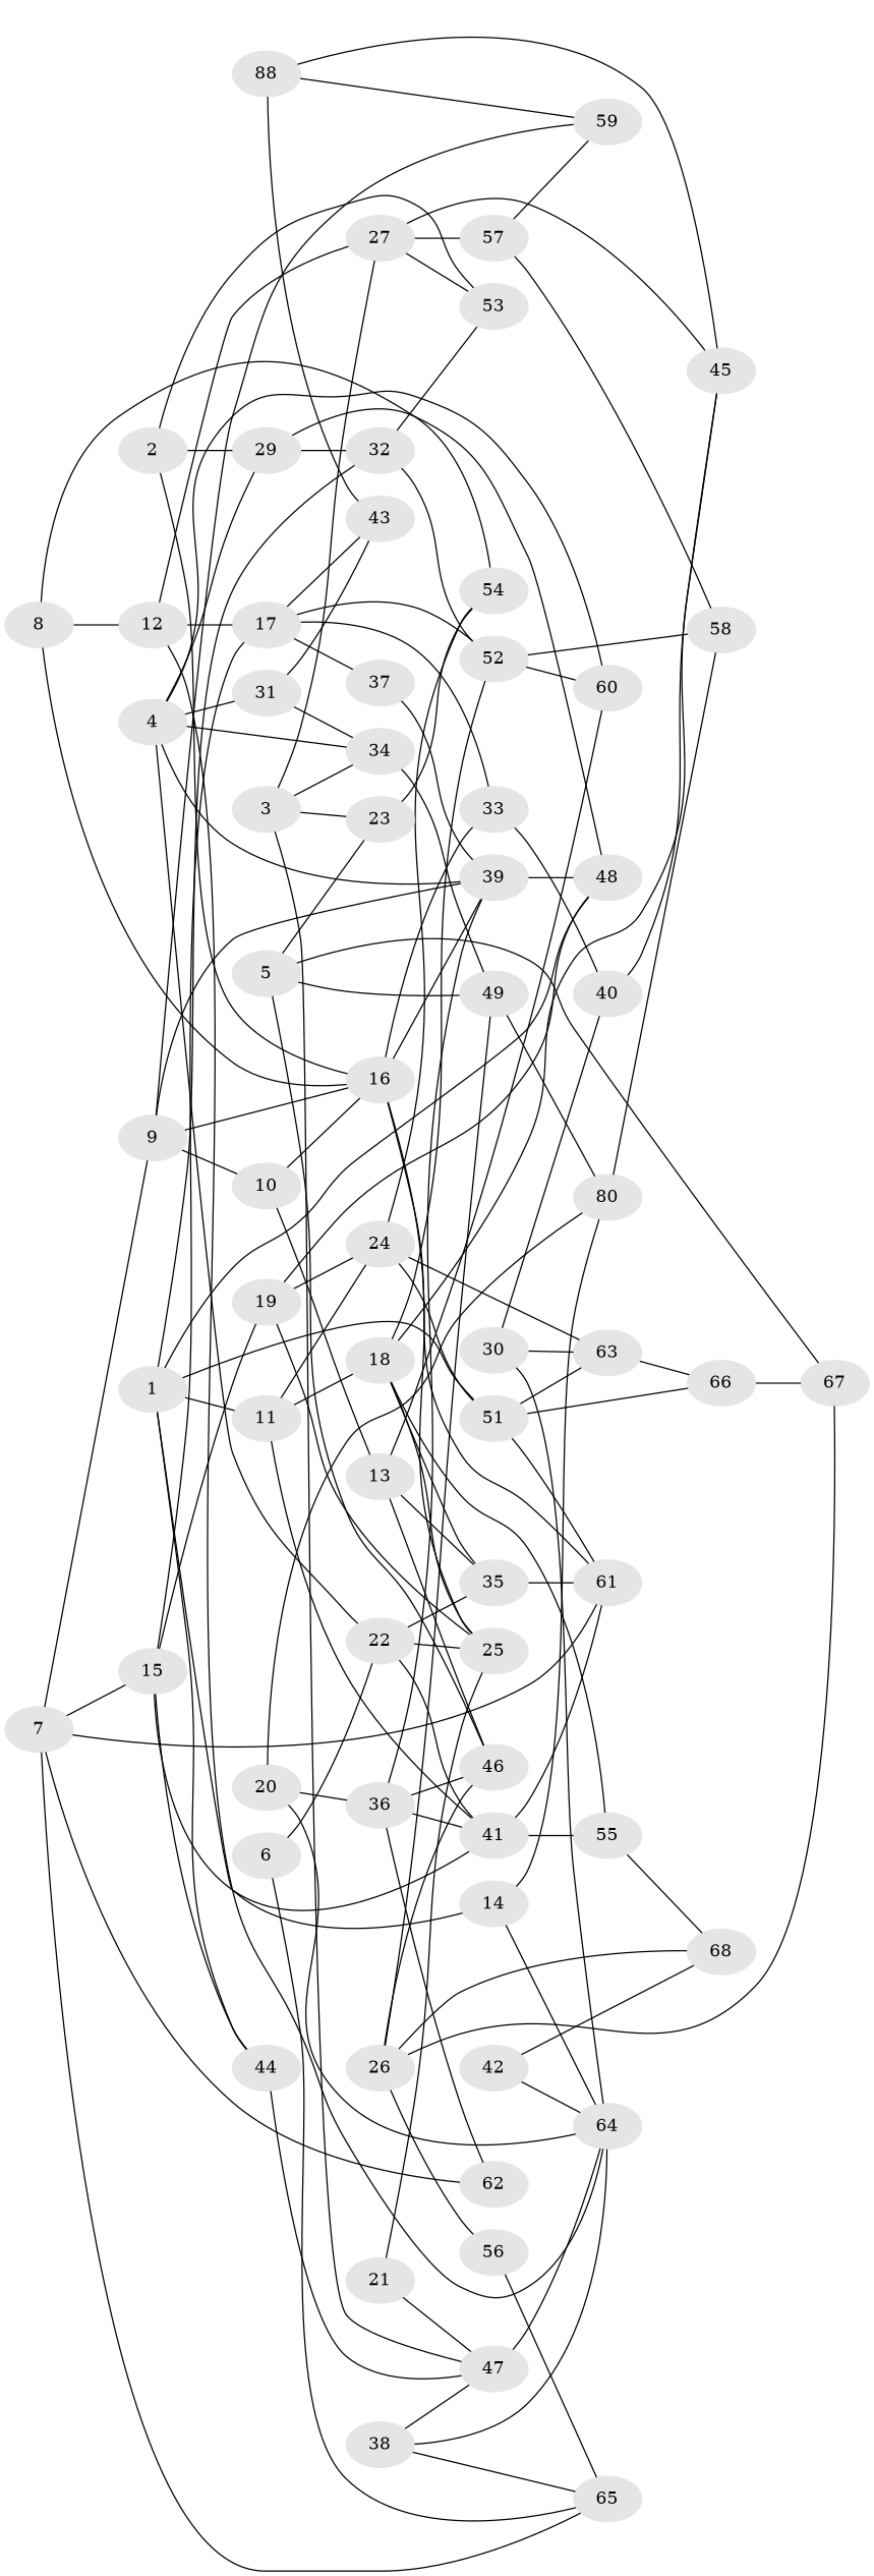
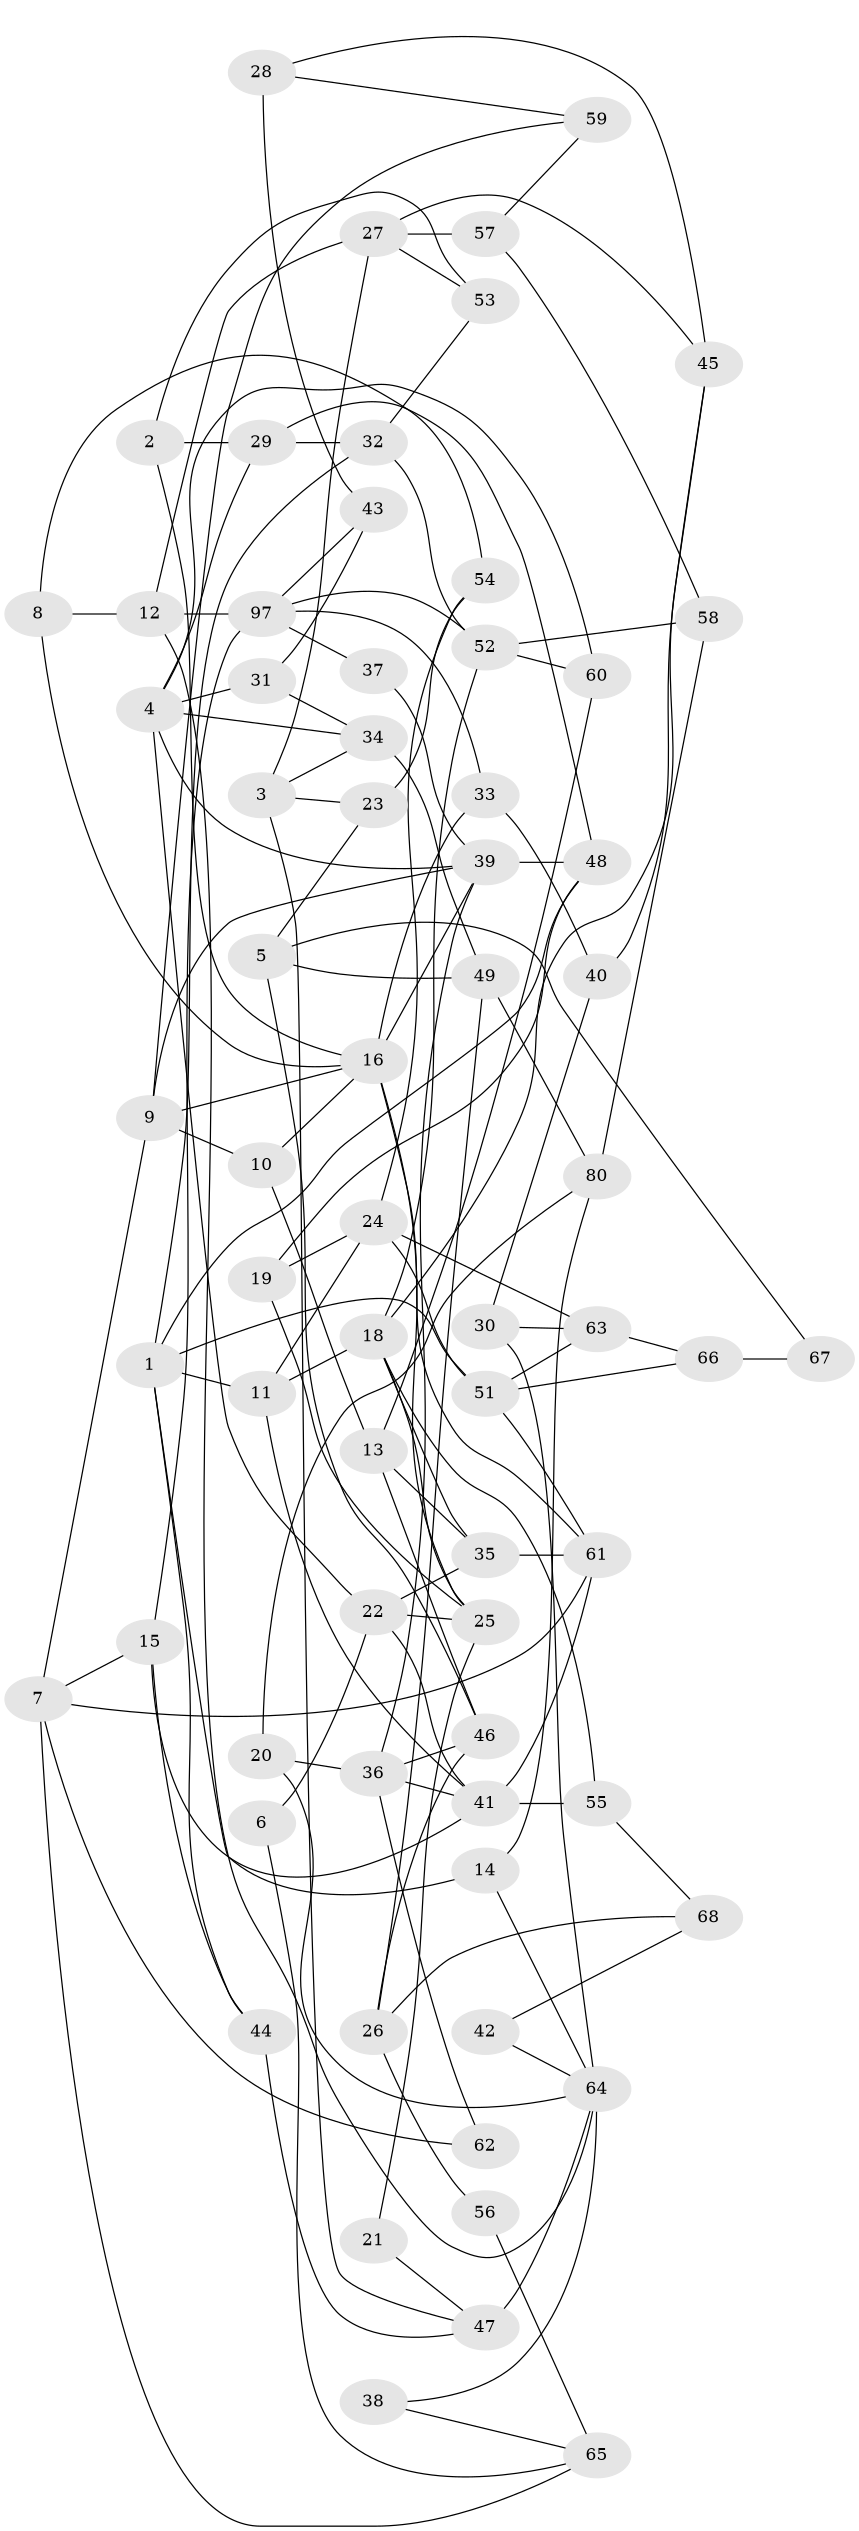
  graph {
    rankdir=LR
    node [color=gray90 style=filled]
    1
    11
    14
    32
    44
    48
    51
    41
    18
    24
    64
    n12 [label=80]
    53
    52
    47
    61
    63
    66
    2
    16
    29
    39
    25
    33
    3
    23
    27
    34
    54
    45
    57
    49
    4
    22
    31
    60
    35
    43
    5
    46
    67
    6
    65
    55
    7
    9
    15
    62
    10
    59
-   17
+   17 [label=97]
    19
    8
    12
    13
    37
    58
    40
    68
    20
    36
    21
    26
    56
-   28 [label=88]
+   28
    30
    38
    42
    1 -- 11
    1 -- 14
    1 -- 32
    1 -- 44
    1 -- 48
    1 -- 51
    11 -- 41
    11 -- 18
    11 -- 24
    14 -- 64
    14 -- n12
    32 -- 53
    32 -- 52
    44 -- 47
    51 -- 61
    51 -- 63
    51 -- 66
    41 -- 61
    41 -- 55
    18 -- 52
    18 -- 25
    18 -- 45
    18 -- 35
    18 -- 55
    24 -- 51
    24 -- 63
    24 -- 54
    n12 -- 58
    52 -- 60
    52 -- 58
    47 -- 64
    63 -- 66
    66 -- 67
    2 -- 53
    2 -- 16
    2 -- 29
    16 -- 61
    16 -- 39
    16 -- 25
    16 -- 33
    29 -- 32
    29 -- 48
    39 -- 48
    33 -- 40
    3 -- 47
    3 -- 23
    3 -- 27
    3 -- 34
    23 -- 54
    27 -- 53
    27 -- 45
    27 -- 57
    34 -- 49
    57 -- 59
    57 -- 58
    49 -- n12
    4 -- 29
    4 -- 39
    4 -- 34
    4 -- 22
    4 -- 31
    4 -- 60
    22 -- 41
    22 -- 25
    22 -- 35
    31 -- 34
    31 -- 43
    35 -- 61
    5 -- 23
    5 -- 49
    5 -- 46
    5 -- 67
    6 -- 22
    6 -- 65
    55 -- 68
    7 -- 61
    7 -- 65
    7 -- 9
    7 -- 15
    7 -- 62
    9 -- 16
    9 -- 39
    9 -- 10
    9 -- 59
    15 -- 44
    15 -- 41
    15 -- 17
-   15 -- 19
    10 -- 16
    10 -- 13
    17 -- 52
    17 -- 33
    17 -- 43
    17 -- 37
    19 -- 48
    19 -- 24
    19 -- 25
    8 -- 16
    8 -- 54
    8 -- 12
    12 -- 64
    12 -- 27
    12 -- 17
    13 -- 60
    13 -- 35
    13 -- 46
    37 -- 39
    40 -- 45
    20 -- 64
    20 -- n12
    20 -- 36
    36 -- 41
    36 -- 39
    36 -- 46
    36 -- 62
    21 -- 47
    21 -- 25
    26 -- 49
    26 -- 46
-   26 -- 67
    26 -- 68
    26 -- 56
    56 -- 65
    28 -- 45
    28 -- 43
    28 -- 59
    30 -- 64
    30 -- 63
    30 -- 40
    38 -- 64
-   38 -- 47
    38 -- 65
    42 -- 64
    42 -- 68
  }
